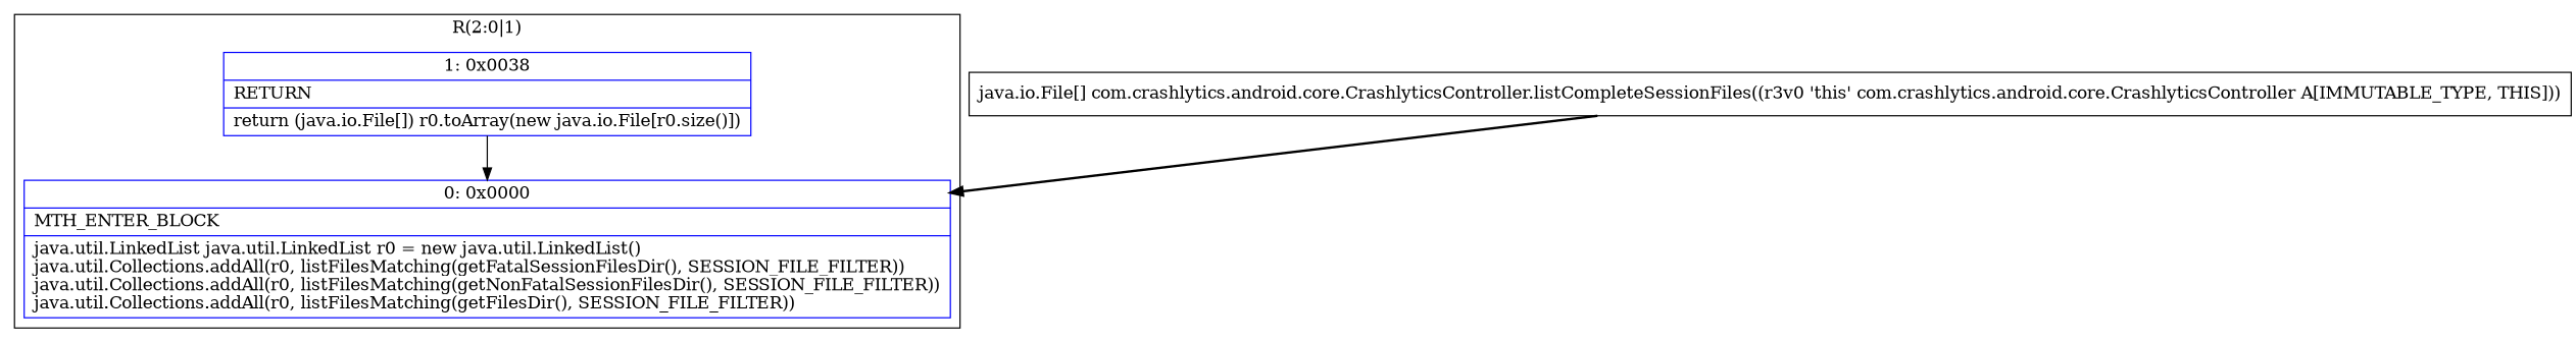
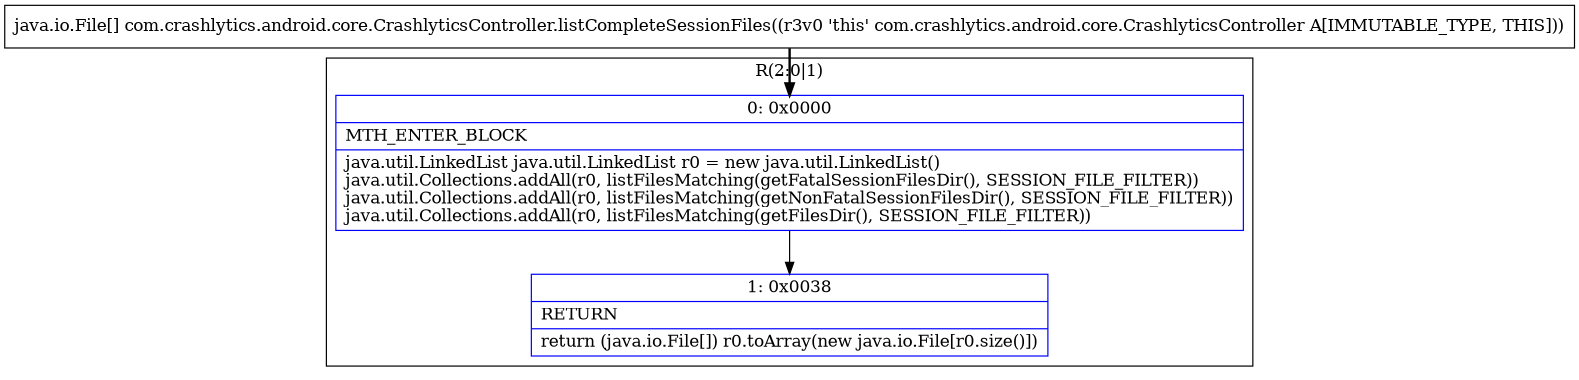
  digraph {
    node [color=blue shape=record]
    n1 [label="{0\:\ 0x0000|MTH_ENTER_BLOCK\l|java.util.LinkedList java.util.LinkedList r0 = new java.util.LinkedList()\ljava.util.Collections.addAll(r0, listFilesMatching(getFatalSessionFilesDir(), SESSION_FILE_FILTER))\ljava.util.Collections.addAll(r0, listFilesMatching(getNonFatalSessionFilesDir(), SESSION_FILE_FILTER))\ljava.util.Collections.addAll(r0, listFilesMatching(getFilesDir(), SESSION_FILE_FILTER))\l}"]
    n2 [label="{1\:\ 0x0038|RETURN\l|return (java.io.File[]) r0.toArray(new java.io.File[r0.size()])\l}"]
    n3 [label="{java.io.File[] com.crashlytics.android.core.CrashlyticsController.listCompleteSessionFiles((r3v0 'this' com.crashlytics.android.core.CrashlyticsController A[IMMUTABLE_TYPE, THIS])) }" color=""]
    subgraph cluster_1 {
      label="R(2:0|1)"
      n1
      n2
    }
-   n2 -> n1 [style=solid]
+   n1 -> n2 [style=solid]
    n3 -> n1 [style=bold]
  }
